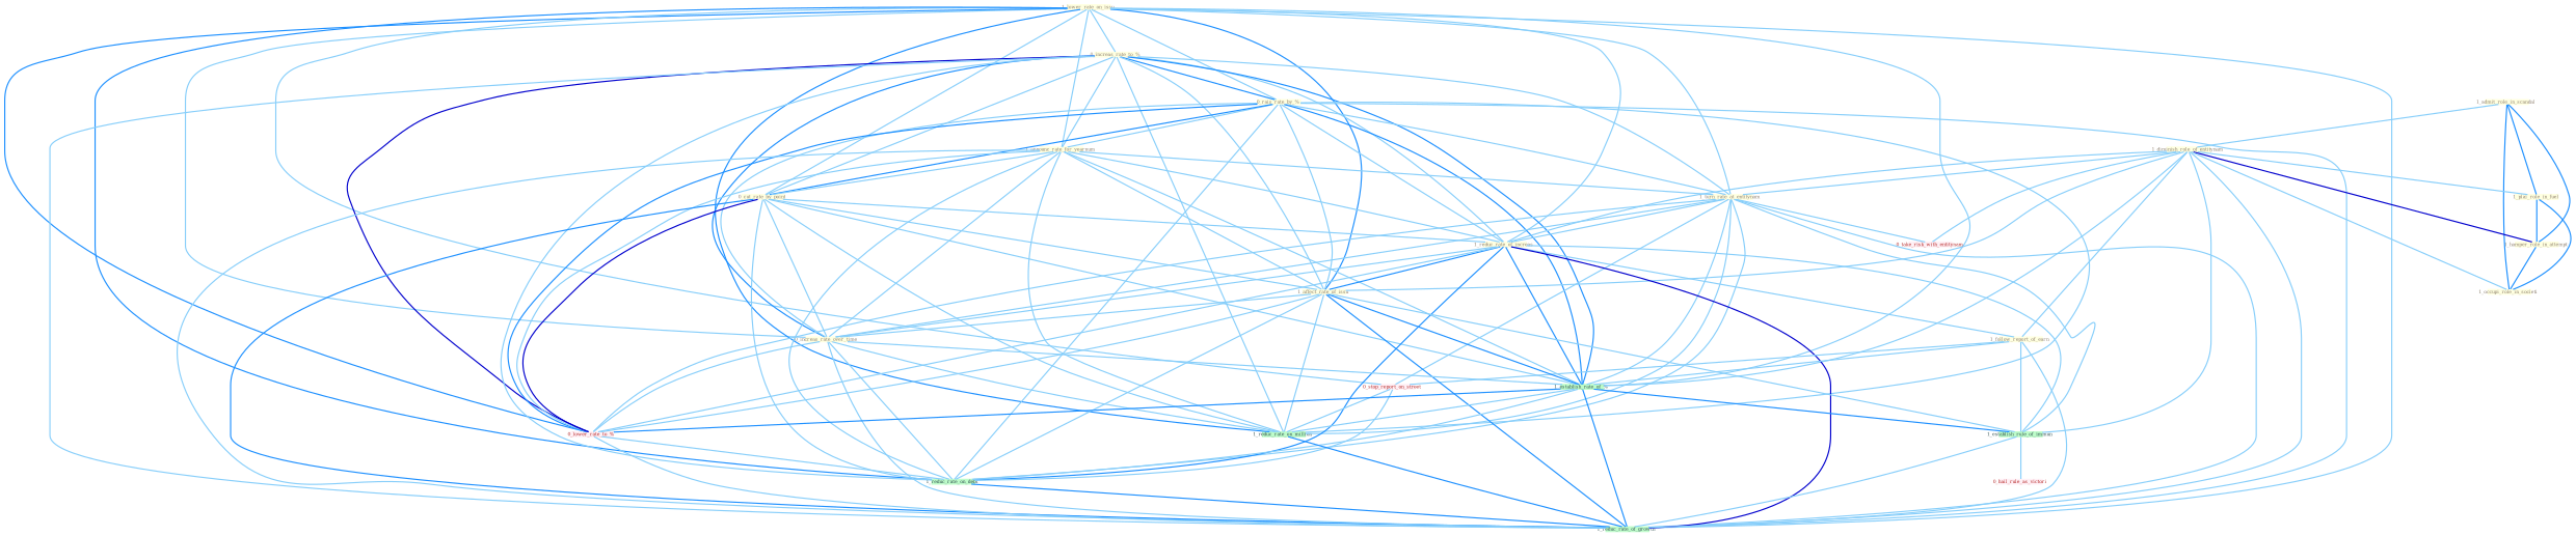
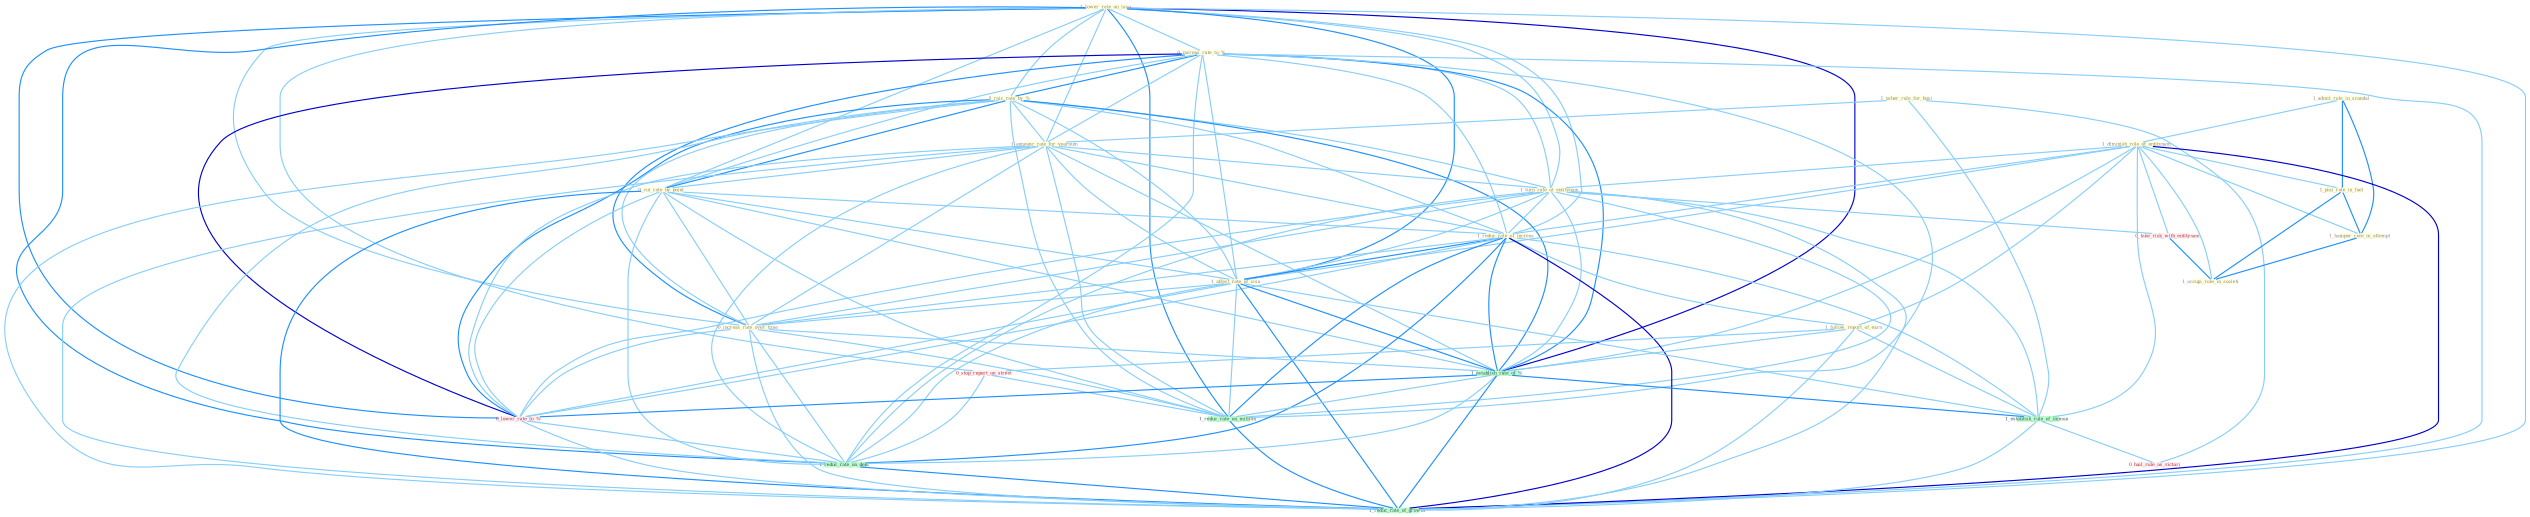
  graph {
    node [color="#ffffe0" fixedsize=true fontcolor="#8b7d6b" fontsize=4 shape=polygon style=filled]
    edge [color="#87cefa" w=1]
    "1_admit_role_in_scandal " [height=.06 width=.5]
    "1_lower_rate_on_issu " [height=.06 width=.5]
    "0_increas_rate_to_% " [height=.06 width=.5]
+   "1_usher_rule_for_busi " [height=.06 width=.5]
    "0_rais_rate_by_% " [height=.06 width=.5]
    "1_announc_rate_for_yearnum " [height=.06 width=.5]
    "1_diminish_role_of_entitynam " [height=.06 width=.5]
    "1_turn_rate_at_entitynam " [height=.06 width=.5]
    "0_cut_rate_by_point " [height=.06 width=.5]
    "1_reduc_rate_of_increas " [height=.06 width=.5]
    "1_follow_report_of_earn " [height=.06 width=.5]
    "1_plai_role_in_fuel " [height=.06 width=.5]
    "1_affect_rate_of_issu " [height=.06 width=.5]
    "1_hamper_role_in_attempt " [height=.06 width=.5]
    "0_increas_rate_over_time " [height=.06 width=.5]
    "1_occupi_role_in_societi " [height=.06 width=.5]
    "0_lower_rate_to_% " [color="#fff0f5" fontcolor="#b22222" height=.06 width=.5]
    "0_stop_report_on_street " [color="#fff0f5" fontcolor="#b22222" height=.06 width=.5]
    "0_hail_rule_as_victori " [color="#fff0f5" fontcolor="#b22222" height=.06 width=.5]
    "0_take_risk_with_entitynam " [color="#fff0f5" fontcolor="#b22222" height=.06 width=.5]
    "1_establish_rate_of_% " [color="#BDFCC9" fontcolor="#2f4f4f" height=.06 width=.5]
    "1_reduc_rate_on_million " [color="#BDFCC9" fontcolor="#2f4f4f" height=.06 width=.5]
    "1_reduc_rate_on_debt " [color="#BDFCC9" fontcolor="#2f4f4f" height=.06 width=.5]
    "1_reduc_rate_of_growth " [color="#BDFCC9" fontcolor="#2f4f4f" height=.06 width=.5]
    "1_establish_rule_of_immun " [color="#BDFCC9" fontcolor="#2f4f4f" height=.06 width=.5]
    subgraph sub_1 {
      "1_admit_role_in_scandal "
      "1_lower_rate_on_issu "
      "0_increas_rate_to_% "
+     "1_usher_rule_for_busi "
      "0_rais_rate_by_% "
      "1_announc_rate_for_yearnum "
      "1_diminish_role_of_entitynam "
      "1_turn_rate_at_entitynam "
      "0_cut_rate_by_point "
      "1_reduc_rate_of_increas "
      "1_follow_report_of_earn "
      "1_plai_role_in_fuel "
      "1_affect_rate_of_issu "
      "1_hamper_role_in_attempt "
      "0_increas_rate_over_time "
      "1_occupi_role_in_societi "
    }
    subgraph sub_2 {
      "0_lower_rate_to_% "
      "0_stop_report_on_street "
      "0_hail_rule_as_victori "
      "0_take_risk_with_entitynam "
    }
    "1_admit_role_in_scandal " -- "1_diminish_role_of_entitynam "
    "1_admit_role_in_scandal " -- "1_plai_role_in_fuel " [color="#1e90ff" w=2]
    "1_admit_role_in_scandal " -- "1_hamper_role_in_attempt " [color="#1e90ff" w=2]
-   "1_admit_role_in_scandal " -- "1_occupi_role_in_societi " [color="#1e90ff" w=2]
+   "0_take_risk_with_entitynam " -- "1_occupi_role_in_societi " [color="#1e90ff" w=2]
    "1_lower_rate_on_issu " -- "0_increas_rate_to_% "
    "1_lower_rate_on_issu " -- "0_rais_rate_by_% "
    "1_lower_rate_on_issu " -- "1_announc_rate_for_yearnum "
    "1_lower_rate_on_issu " -- "1_turn_rate_at_entitynam "
    "1_lower_rate_on_issu " -- "0_cut_rate_by_point "
    "1_lower_rate_on_issu " -- "1_reduc_rate_of_increas "
    "1_lower_rate_on_issu " -- "1_affect_rate_of_issu " [color="#1e90ff" w=2]
    "1_lower_rate_on_issu " -- "0_increas_rate_over_time "
    "1_lower_rate_on_issu " -- "0_lower_rate_to_% " [color="#1e90ff" w=2]
    "1_lower_rate_on_issu " -- "0_stop_report_on_street "
-   "1_lower_rate_on_issu " -- "1_establish_rate_of_% "
+   "1_lower_rate_on_issu " -- "1_establish_rate_of_% " [color="#0000cd"]
    "1_lower_rate_on_issu " -- "1_reduc_rate_on_million " [color="#1e90ff" w=2]
    "1_lower_rate_on_issu " -- "1_reduc_rate_on_debt " [color="#1e90ff" w=2]
    "1_lower_rate_on_issu " -- "1_reduc_rate_of_growth "
    "0_increas_rate_to_% " -- "0_rais_rate_by_% " [color="#1e90ff" w=2]
    "0_increas_rate_to_% " -- "1_announc_rate_for_yearnum "
    "0_increas_rate_to_% " -- "1_turn_rate_at_entitynam "
    "0_increas_rate_to_% " -- "0_cut_rate_by_point "
    "0_increas_rate_to_% " -- "1_reduc_rate_of_increas "
    "0_increas_rate_to_% " -- "1_affect_rate_of_issu "
    "0_increas_rate_to_% " -- "0_increas_rate_over_time " [color="#1e90ff" w=2]
    "0_increas_rate_to_% " -- "0_lower_rate_to_% " [color="#0000cd" w=3]
    "0_increas_rate_to_% " -- "1_establish_rate_of_% " [color="#1e90ff" w=2]
    "0_increas_rate_to_% " -- "1_reduc_rate_on_million "
    "0_increas_rate_to_% " -- "1_reduc_rate_on_debt "
    "0_increas_rate_to_% " -- "1_reduc_rate_of_growth "
+   "1_usher_rule_for_busi " -- "1_announc_rate_for_yearnum "
+   "1_usher_rule_for_busi " -- "0_hail_rule_as_victori "
+   "1_usher_rule_for_busi " -- "1_establish_rule_of_immun "
    "0_rais_rate_by_% " -- "1_announc_rate_for_yearnum "
    "0_rais_rate_by_% " -- "1_turn_rate_at_entitynam "
    "0_rais_rate_by_% " -- "0_cut_rate_by_point " [color="#1e90ff" w=2]
    "0_rais_rate_by_% " -- "1_reduc_rate_of_increas "
    "0_rais_rate_by_% " -- "1_affect_rate_of_issu "
    "0_rais_rate_by_% " -- "0_increas_rate_over_time "
    "0_rais_rate_by_% " -- "0_lower_rate_to_% " [color="#1e90ff" w=2]
    "0_rais_rate_by_% " -- "1_establish_rate_of_% " [color="#1e90ff" w=2]
    "0_rais_rate_by_% " -- "1_reduc_rate_on_million "
    "0_rais_rate_by_% " -- "1_reduc_rate_on_debt "
    "0_rais_rate_by_% " -- "1_reduc_rate_of_growth "
    "1_announc_rate_for_yearnum " -- "1_turn_rate_at_entitynam "
    "1_announc_rate_for_yearnum " -- "0_cut_rate_by_point "
    "1_announc_rate_for_yearnum " -- "1_reduc_rate_of_increas "
    "1_announc_rate_for_yearnum " -- "1_affect_rate_of_issu "
    "1_announc_rate_for_yearnum " -- "0_increas_rate_over_time "
    "1_announc_rate_for_yearnum " -- "0_lower_rate_to_% "
    "1_announc_rate_for_yearnum " -- "1_establish_rate_of_% "
    "1_announc_rate_for_yearnum " -- "1_reduc_rate_on_million "
    "1_announc_rate_for_yearnum " -- "1_reduc_rate_on_debt "
    "1_announc_rate_for_yearnum " -- "1_reduc_rate_of_growth "
    "1_diminish_role_of_entitynam " -- "1_turn_rate_at_entitynam "
    "1_diminish_role_of_entitynam " -- "1_reduc_rate_of_increas "
    "1_diminish_role_of_entitynam " -- "1_follow_report_of_earn "
    "1_diminish_role_of_entitynam " -- "1_plai_role_in_fuel "
    "1_diminish_role_of_entitynam " -- "1_affect_rate_of_issu "
-   "1_diminish_role_of_entitynam " -- "1_hamper_role_in_attempt " [color="#0000cd"]
+   "1_diminish_role_of_entitynam " -- "1_hamper_role_in_attempt "
    "1_diminish_role_of_entitynam " -- "1_occupi_role_in_societi "
    "1_diminish_role_of_entitynam " -- "0_take_risk_with_entitynam "
    "1_diminish_role_of_entitynam " -- "1_establish_rate_of_% "
-   "1_diminish_role_of_entitynam " -- "1_reduc_rate_of_growth "
+   "1_diminish_role_of_entitynam " -- "1_reduc_rate_of_growth " [color="#0000cd"]
    "1_diminish_role_of_entitynam " -- "1_establish_rule_of_immun "
    "1_turn_rate_at_entitynam " -- "1_reduc_rate_of_increas "
-   "1_turn_rate_at_entitynam " -- "0_stop_report_on_street "
+   "1_turn_rate_at_entitynam " -- "1_affect_rate_of_issu "
    "1_turn_rate_at_entitynam " -- "0_increas_rate_over_time "
    "1_turn_rate_at_entitynam " -- "0_lower_rate_to_% "
    "1_turn_rate_at_entitynam " -- "0_take_risk_with_entitynam "
    "1_turn_rate_at_entitynam " -- "1_establish_rate_of_% "
    "1_turn_rate_at_entitynam " -- "1_reduc_rate_on_million "
    "1_turn_rate_at_entitynam " -- "1_reduc_rate_on_debt "
    "1_turn_rate_at_entitynam " -- "1_reduc_rate_of_growth "
    "1_turn_rate_at_entitynam " -- "1_establish_rule_of_immun "
    "0_cut_rate_by_point " -- "1_reduc_rate_of_increas "
    "0_cut_rate_by_point " -- "1_affect_rate_of_issu "
    "0_cut_rate_by_point " -- "0_increas_rate_over_time "
-   "0_cut_rate_by_point " -- "0_lower_rate_to_% " [color="#0000cd"]
+   "0_cut_rate_by_point " -- "0_lower_rate_to_% "
    "0_cut_rate_by_point " -- "1_establish_rate_of_% "
    "0_cut_rate_by_point " -- "1_reduc_rate_on_million "
    "0_cut_rate_by_point " -- "1_reduc_rate_on_debt "
    "0_cut_rate_by_point " -- "1_reduc_rate_of_growth " [color="#1e90ff"]
    "1_reduc_rate_of_increas " -- "1_follow_report_of_earn "
    "1_reduc_rate_of_increas " -- "1_affect_rate_of_issu " [color="#1e90ff" w=2]
    "1_reduc_rate_of_increas " -- "0_increas_rate_over_time "
    "1_reduc_rate_of_increas " -- "0_lower_rate_to_% "
    "1_reduc_rate_of_increas " -- "1_establish_rate_of_% " [color="#1e90ff" w=2]
+   "1_reduc_rate_of_increas " -- "1_reduc_rate_on_million " [color="#1e90ff" w=2]
    "1_reduc_rate_of_increas " -- "1_reduc_rate_on_debt " [color="#1e90ff" w=2]
    "1_reduc_rate_of_increas " -- "1_reduc_rate_of_growth " [color="#0000cd" w=3]
    "1_reduc_rate_of_increas " -- "1_establish_rule_of_immun "
    "1_follow_report_of_earn " -- "0_stop_report_on_street "
    "1_follow_report_of_earn " -- "1_establish_rate_of_% "
    "1_follow_report_of_earn " -- "1_reduc_rate_of_growth "
    "1_follow_report_of_earn " -- "1_establish_rule_of_immun "
    "1_plai_role_in_fuel " -- "1_hamper_role_in_attempt " [color="#1e90ff" w=2]
    "1_plai_role_in_fuel " -- "1_occupi_role_in_societi " [color="#1e90ff" w=2]
    "1_affect_rate_of_issu " -- "0_increas_rate_over_time "
    "1_affect_rate_of_issu " -- "0_lower_rate_to_% "
    "1_affect_rate_of_issu " -- "1_establish_rate_of_% " [color="#1e90ff" w=2]
    "1_affect_rate_of_issu " -- "1_reduc_rate_on_million "
    "1_affect_rate_of_issu " -- "1_reduc_rate_on_debt "
    "1_affect_rate_of_issu " -- "1_reduc_rate_of_growth " [color="#1e90ff" w=2]
    "1_affect_rate_of_issu " -- "1_establish_rule_of_immun "
    "1_hamper_role_in_attempt " -- "1_occupi_role_in_societi " [color="#1e90ff" w=2]
    "0_increas_rate_over_time " -- "0_lower_rate_to_% "
    "0_increas_rate_over_time " -- "1_establish_rate_of_% "
    "0_increas_rate_over_time " -- "1_reduc_rate_on_million "
    "0_increas_rate_over_time " -- "1_reduc_rate_on_debt "
    "0_increas_rate_over_time " -- "1_reduc_rate_of_growth "
    "0_lower_rate_to_% " -- "1_reduc_rate_on_debt "
    "0_lower_rate_to_% " -- "1_reduc_rate_of_growth "
    "0_stop_report_on_street " -- "1_reduc_rate_on_million "
    "0_stop_report_on_street " -- "1_reduc_rate_on_debt "
    "1_establish_rate_of_% " -- "0_lower_rate_to_% " [color="#1e90ff" w=2]
    "1_establish_rate_of_% " -- "1_reduc_rate_on_million "
    "1_establish_rate_of_% " -- "1_reduc_rate_on_debt "
    "1_establish_rate_of_% " -- "1_reduc_rate_of_growth " [color="#1e90ff" w=2]
    "1_establish_rate_of_% " -- "1_establish_rule_of_immun " [color="#1e90ff" w=2]
    "1_reduc_rate_on_million " -- "1_reduc_rate_of_growth " [color="#1e90ff" w=2]
    "1_reduc_rate_on_debt " -- "1_reduc_rate_of_growth " [color="#1e90ff" w=2]
    "1_establish_rule_of_immun " -- "0_hail_rule_as_victori "
    "1_establish_rule_of_immun " -- "1_reduc_rate_of_growth "
  }
